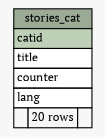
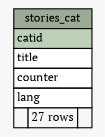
  digraph {
    bgcolor="#f7f7f7"
    fontname="PT Serif"
    fontsize=11
    nodesep=0.18
    rankdir=RL
    ranksep=0.46
-   n1 [fontname="PT Serif" fontsize=11 label=<     <TABLE BORDER="0" CELLBORDER="1" CELLSPACING="0" BGCOLOR="#ffffff">       <TR><TD COLSPAN="3" BGCOLOR="#9bab96" ALIGN="CENTER">stories_cat</TD></TR>       <TR><TD PORT="catid" COLSPAN="3" BGCOLOR="#bed1b8" ALIGN="LEFT">catid</TD></TR>       <TR><TD PORT="title" COLSPAN="3" ALIGN="LEFT">title</TD></TR>       <TR><TD PORT="counter" COLSPAN="3" ALIGN="LEFT">counter</TD></TR>       <TR><TD PORT="lang" COLSPAN="3" ALIGN="LEFT">lang</TD></TR>       <TR><TD ALIGN="LEFT" BGCOLOR="#f7f7f7">  </TD><TD ALIGN="RIGHT" BGCOLOR="#f7f7f7">20 rows</TD><TD ALIGN="RIGHT" BGCOLOR="#f7f7f7">  </TD></TR>     </TABLE>> shape=plaintext]
+   n1 [fontname="PT Serif" fontsize=11 label=<     <TABLE BORDER="0" CELLBORDER="1" CELLSPACING="0" BGCOLOR="#ffffff">       <TR><TD COLSPAN="3" BGCOLOR="#9bab96" ALIGN="CENTER">stories_cat</TD></TR>       <TR><TD PORT="catid" COLSPAN="3" BGCOLOR="#bed1b8" ALIGN="LEFT">catid</TD></TR>       <TR><TD PORT="title" COLSPAN="3" ALIGN="LEFT">title</TD></TR>       <TR><TD PORT="counter" COLSPAN="3" ALIGN="LEFT">counter</TD></TR>       <TR><TD PORT="lang" COLSPAN="3" ALIGN="LEFT">lang</TD></TR>       <TR><TD ALIGN="LEFT" BGCOLOR="#f7f7f7">  </TD><TD ALIGN="RIGHT" BGCOLOR="#f7f7f7">27 rows</TD><TD ALIGN="RIGHT" BGCOLOR="#f7f7f7">  </TD></TR>     </TABLE>> shape=plaintext]
  }
